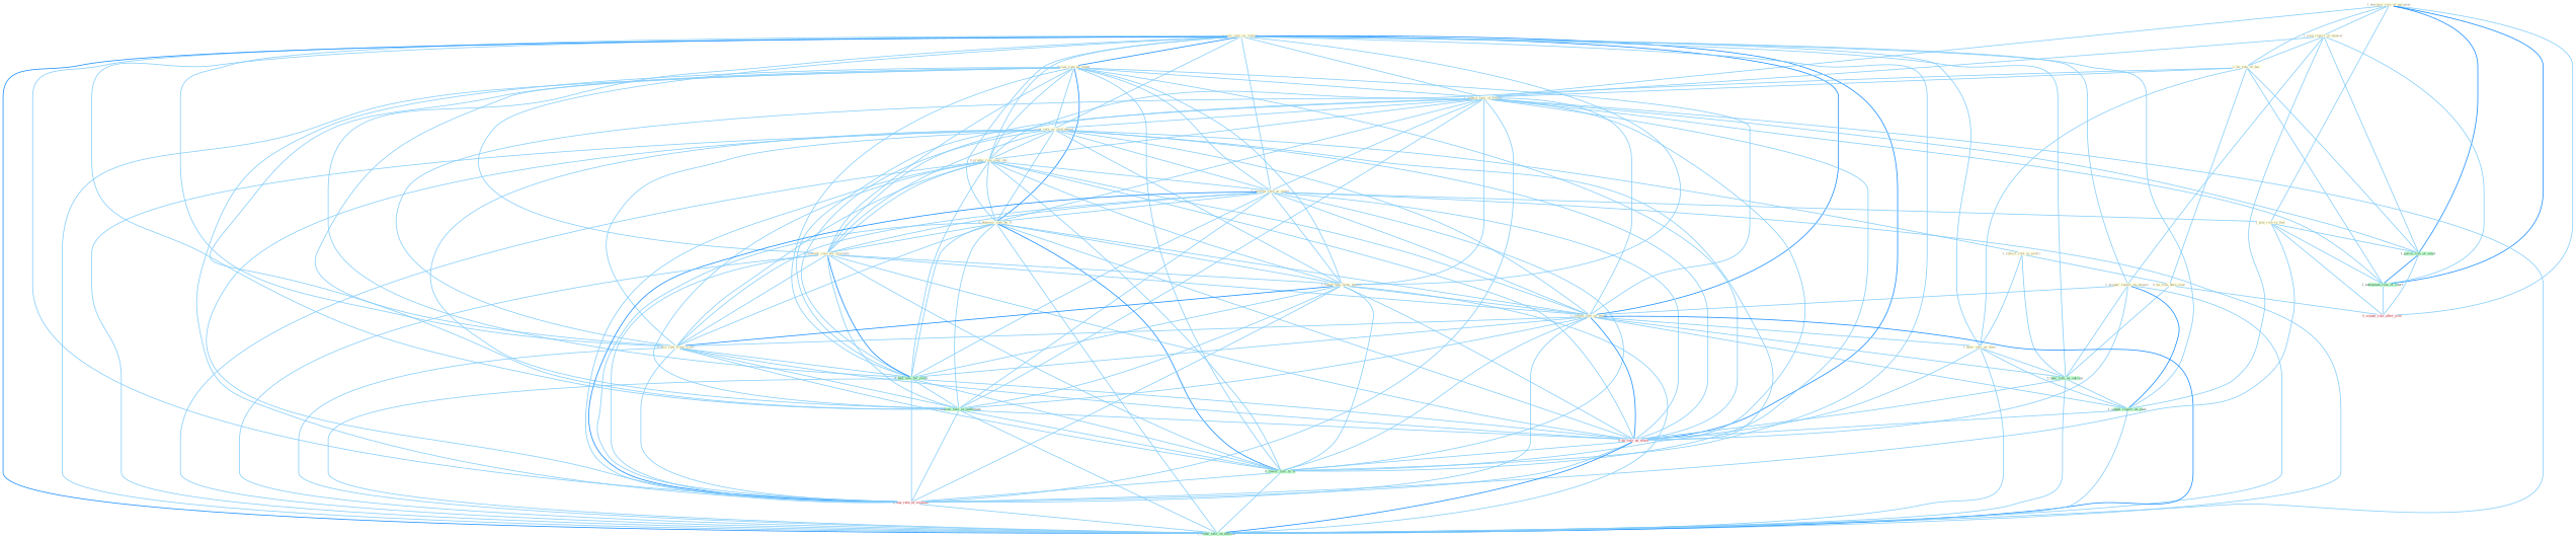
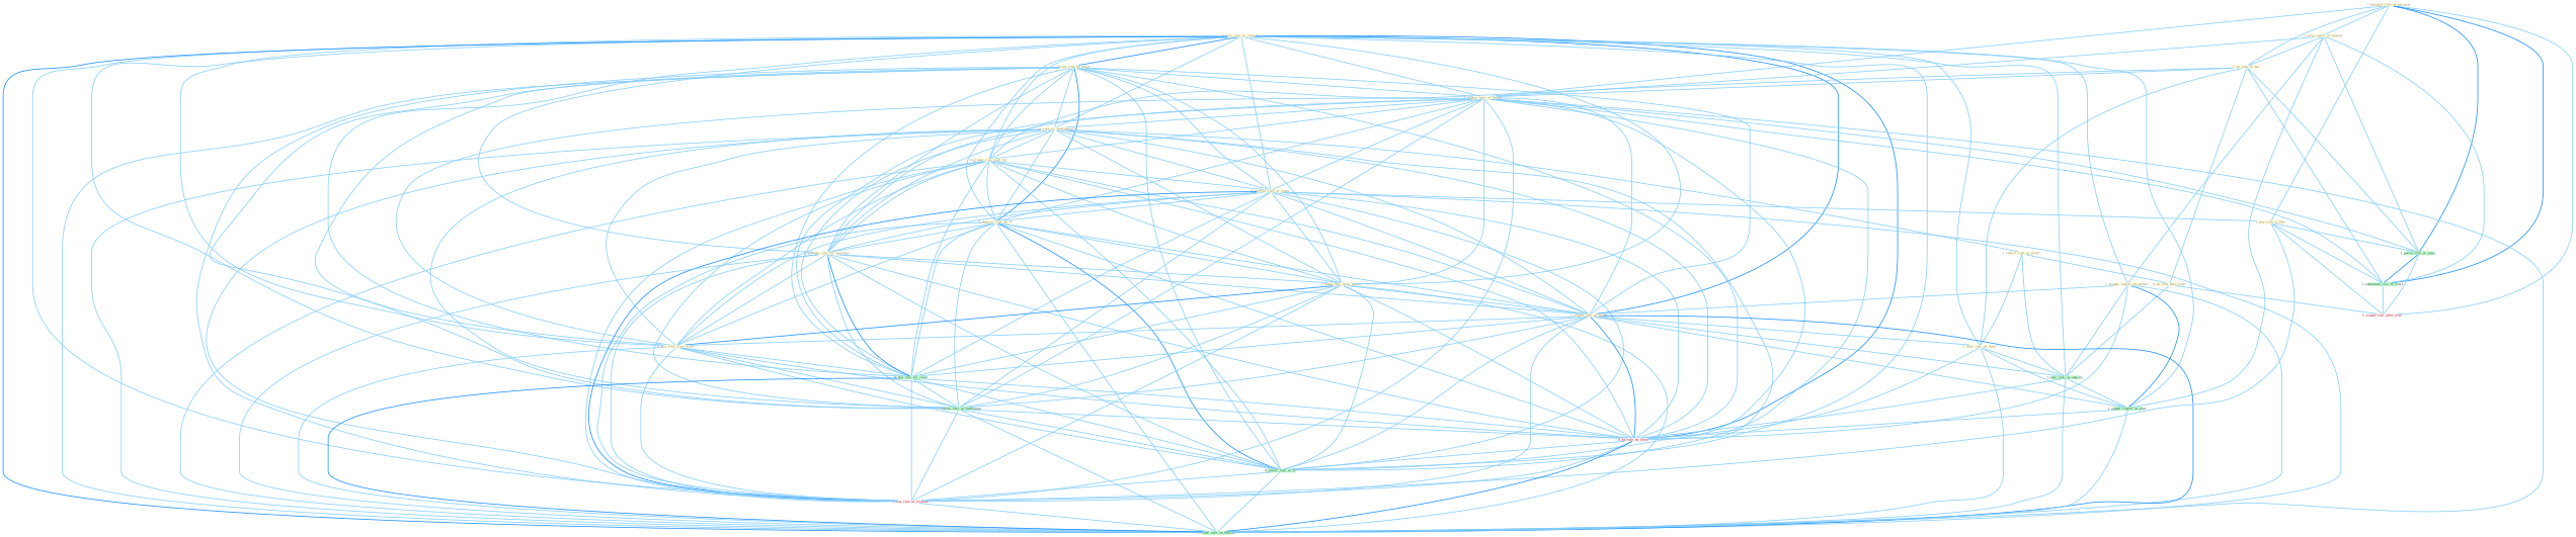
  graph {
    node [color="#ffffe0" fixedsize=true fontcolor="#8b7d6b" fontsize=4 shape=polygon style=filled]
    edge [color="#87cefa" w=1]
    "1_rais_rate_on_contain " [height=.06 width=.5]
    "1_downsiz_role_of_parastat " [height=.06 width=.5]
    "1_seen_report_of_unawar " [height=.06 width=.5]
    "0_rais_rate_by_point " [height=.06 width=.5]
    "1_be_rule_of_dai " [height=.06 width=.5]
    "1_expect_rate_of_return " [height=.06 width=.5]
    "0_us_rate_as_instrument " [height=.06 width=.5]
    "0_produc_rate_over_dai " [height=.06 width=.5]
    "1_reflect_risk_as_profil " [height=.06 width=.5]
    "0_increas_rate_in_coupl " [height=.06 width=.5]
    "0_depress_rate_by_% " [height=.06 width=.5]
    "0_be_risk_dure_year " [height=.06 width=.5]
    "1_prepar_report_on_impact " [height=.06 width=.5]
    "1_announc_rate_for_yearnum " [height=.06 width=.5]
    "1_found_rate_from_invest " [height=.06 width=.5]
    "1_retain_rate_on_paper " [height=.06 width=.5]
    "1_plai_role_in_fuel " [height=.06 width=.5]
    "1_have_rule_on_time " [height=.06 width=.5]
    "0_win_rate_from_critic " [height=.06 width=.5]
    "0_ha_rate_on_morn " [color="#fff0f5" fontcolor="#b22222" height=.06 width=.5]
    "0_eas_rate_in_respons " [color="#fff0f5" fontcolor="#b22222" height=.06 width=.5]
    "0_assum_role_after_year " [color="#fff0f5" fontcolor="#b22222" height=.06 width=.5]
    "1_take_risk_on_outcom " [color="#BDFCC9" fontcolor="#2f4f4f" height=.06 width=.5]
    "1_suppli_report_on_plan " [color="#BDFCC9" fontcolor="#2f4f4f" height=.06 width=.5]
    "0_had_rate_for_yield " [color="#BDFCC9" fontcolor="#2f4f4f" height=.06 width=.5]
    "0_confirm_rate_at_entitynam " [color="#BDFCC9" fontcolor="#2f4f4f" height=.06 width=.5]
    "0_lower_rate_to_% " [color="#BDFCC9" fontcolor="#2f4f4f" height=.06 width=.5]
    "1_reduc_rate_on_million " [color="#BDFCC9" fontcolor="#2f4f4f" height=.06 width=.5]
    "1_pursu_role_of_senat " [color="#BDFCC9" fontcolor="#2f4f4f" height=.06 width=.5]
    "1_entitynam_role_of_court " [color="#BDFCC9" fontcolor="#2f4f4f" height=.06 width=.5]
    subgraph sub_1 {
      "1_rais_rate_on_contain "
      "1_downsiz_role_of_parastat "
      "1_seen_report_of_unawar "
      "0_rais_rate_by_point "
      "1_be_rule_of_dai "
      "1_expect_rate_of_return "
      "0_us_rate_as_instrument "
      "0_produc_rate_over_dai "
      "1_reflect_risk_as_profil "
      "0_increas_rate_in_coupl "
      "0_depress_rate_by_% "
      "0_be_risk_dure_year "
      "1_prepar_report_on_impact "
      "1_announc_rate_for_yearnum "
      "1_found_rate_from_invest "
      "1_retain_rate_on_paper "
      "1_plai_role_in_fuel "
      "1_have_rule_on_time "
      "0_win_rate_from_critic "
    }
    subgraph sub_2 {
      "0_ha_rate_on_morn "
      "0_eas_rate_in_respons "
      "0_assum_role_after_year "
    }
    "1_rais_rate_on_contain " -- "0_rais_rate_by_point " [color="#1e90ff" w=2]
    "1_rais_rate_on_contain " -- "1_expect_rate_of_return "
    "1_rais_rate_on_contain " -- "0_us_rate_as_instrument "
    "1_rais_rate_on_contain " -- "0_produc_rate_over_dai "
    "1_rais_rate_on_contain " -- "0_increas_rate_in_coupl "
    "1_rais_rate_on_contain " -- "0_depress_rate_by_% "
    "1_rais_rate_on_contain " -- "1_prepar_report_on_impact "
    "1_rais_rate_on_contain " -- "1_announc_rate_for_yearnum "
    "1_rais_rate_on_contain " -- "1_found_rate_from_invest "
    "1_rais_rate_on_contain " -- "1_retain_rate_on_paper " [color="#1e90ff" w=2]
    "1_rais_rate_on_contain " -- "1_have_rule_on_time "
    "1_rais_rate_on_contain " -- "0_win_rate_from_critic "
    "1_rais_rate_on_contain " -- "0_ha_rate_on_morn " [color="#1e90ff" w=2]
    "1_rais_rate_on_contain " -- "0_eas_rate_in_respons "
    "1_rais_rate_on_contain " -- "1_take_risk_on_outcom "
    "1_rais_rate_on_contain " -- "1_suppli_report_on_plan "
    "1_rais_rate_on_contain " -- "0_had_rate_for_yield "
    "1_rais_rate_on_contain " -- "0_confirm_rate_at_entitynam "
    "1_rais_rate_on_contain " -- "0_lower_rate_to_% "
    "1_rais_rate_on_contain " -- "1_reduc_rate_on_million " [color="#1e90ff" w=2]
    "1_downsiz_role_of_parastat " -- "1_seen_report_of_unawar "
    "1_downsiz_role_of_parastat " -- "1_be_rule_of_dai "
    "1_downsiz_role_of_parastat " -- "1_expect_rate_of_return "
    "1_downsiz_role_of_parastat " -- "1_plai_role_in_fuel "
    "1_downsiz_role_of_parastat " -- "0_assum_role_after_year "
    "1_downsiz_role_of_parastat " -- "1_pursu_role_of_senat " [color="#1e90ff" w=2]
    "1_downsiz_role_of_parastat " -- "1_entitynam_role_of_court " [color="#1e90ff" w=2]
    "1_seen_report_of_unawar " -- "1_be_rule_of_dai "
    "1_seen_report_of_unawar " -- "1_expect_rate_of_return "
    "1_seen_report_of_unawar " -- "1_prepar_report_on_impact "
    "1_seen_report_of_unawar " -- "1_suppli_report_on_plan "
    "1_seen_report_of_unawar " -- "1_pursu_role_of_senat "
    "1_seen_report_of_unawar " -- "1_entitynam_role_of_court "
    "0_rais_rate_by_point " -- "1_expect_rate_of_return "
    "0_rais_rate_by_point " -- "0_us_rate_as_instrument "
    "0_rais_rate_by_point " -- "0_produc_rate_over_dai "
    "0_rais_rate_by_point " -- "0_increas_rate_in_coupl "
    "0_rais_rate_by_point " -- "0_depress_rate_by_% " [color="#1e90ff" w=2]
    "0_rais_rate_by_point " -- "1_announc_rate_for_yearnum "
    "0_rais_rate_by_point " -- "1_found_rate_from_invest "
    "0_rais_rate_by_point " -- "1_retain_rate_on_paper "
    "0_rais_rate_by_point " -- "0_win_rate_from_critic "
    "0_rais_rate_by_point " -- "0_ha_rate_on_morn "
    "0_rais_rate_by_point " -- "0_eas_rate_in_respons "
    "0_rais_rate_by_point " -- "0_had_rate_for_yield "
    "0_rais_rate_by_point " -- "0_confirm_rate_at_entitynam "
    "0_rais_rate_by_point " -- "0_lower_rate_to_% "
    "0_rais_rate_by_point " -- "1_reduc_rate_on_million "
    "1_be_rule_of_dai " -- "1_expect_rate_of_return "
    "1_be_rule_of_dai " -- "0_produc_rate_over_dai "
    "1_be_rule_of_dai " -- "0_be_risk_dure_year "
    "1_be_rule_of_dai " -- "1_have_rule_on_time "
    "1_be_rule_of_dai " -- "1_pursu_role_of_senat "
    "1_be_rule_of_dai " -- "1_entitynam_role_of_court "
    "1_expect_rate_of_return " -- "0_us_rate_as_instrument "
    "1_expect_rate_of_return " -- "0_produc_rate_over_dai "
    "1_expect_rate_of_return " -- "0_increas_rate_in_coupl "
    "1_expect_rate_of_return " -- "0_depress_rate_by_% "
    "1_expect_rate_of_return " -- "1_announc_rate_for_yearnum "
    "1_expect_rate_of_return " -- "1_found_rate_from_invest "
    "1_expect_rate_of_return " -- "1_retain_rate_on_paper "
    "1_expect_rate_of_return " -- "0_win_rate_from_critic "
    "1_expect_rate_of_return " -- "0_ha_rate_on_morn "
    "1_expect_rate_of_return " -- "0_eas_rate_in_respons "
    "1_expect_rate_of_return " -- "0_had_rate_for_yield "
    "1_expect_rate_of_return " -- "0_confirm_rate_at_entitynam "
    "1_expect_rate_of_return " -- "0_lower_rate_to_% "
    "1_expect_rate_of_return " -- "1_reduc_rate_on_million "
    "1_expect_rate_of_return " -- "1_pursu_role_of_senat "
    "1_expect_rate_of_return " -- "1_entitynam_role_of_court "
    "0_us_rate_as_instrument " -- "0_produc_rate_over_dai "
    "0_us_rate_as_instrument " -- "1_reflect_risk_as_profil "
    "0_us_rate_as_instrument " -- "0_increas_rate_in_coupl "
    "0_us_rate_as_instrument " -- "0_depress_rate_by_% "
    "0_us_rate_as_instrument " -- "1_announc_rate_for_yearnum "
    "0_us_rate_as_instrument " -- "1_found_rate_from_invest "
    "0_us_rate_as_instrument " -- "1_retain_rate_on_paper "
    "0_us_rate_as_instrument " -- "0_win_rate_from_critic "
    "0_us_rate_as_instrument " -- "0_ha_rate_on_morn "
    "0_us_rate_as_instrument " -- "0_eas_rate_in_respons "
    "0_us_rate_as_instrument " -- "0_had_rate_for_yield "
    "0_us_rate_as_instrument " -- "0_confirm_rate_at_entitynam "
    "0_us_rate_as_instrument " -- "0_lower_rate_to_% "
    "0_us_rate_as_instrument " -- "1_reduc_rate_on_million "
    "0_produc_rate_over_dai " -- "0_increas_rate_in_coupl "
    "0_produc_rate_over_dai " -- "0_depress_rate_by_% "
    "0_produc_rate_over_dai " -- "1_announc_rate_for_yearnum "
    "0_produc_rate_over_dai " -- "1_found_rate_from_invest "
    "0_produc_rate_over_dai " -- "1_retain_rate_on_paper "
    "0_produc_rate_over_dai " -- "0_win_rate_from_critic "
    "0_produc_rate_over_dai " -- "0_ha_rate_on_morn "
    "0_produc_rate_over_dai " -- "0_eas_rate_in_respons "
    "0_produc_rate_over_dai " -- "0_had_rate_for_yield "
    "0_produc_rate_over_dai " -- "0_confirm_rate_at_entitynam "
    "0_produc_rate_over_dai " -- "0_lower_rate_to_% "
    "0_produc_rate_over_dai " -- "1_reduc_rate_on_million "
    "1_reflect_risk_as_profil " -- "0_be_risk_dure_year "
    "1_reflect_risk_as_profil " -- "1_have_rule_on_time "
    "1_reflect_risk_as_profil " -- "1_take_risk_on_outcom "
    "0_increas_rate_in_coupl " -- "0_depress_rate_by_% "
    "0_increas_rate_in_coupl " -- "1_announc_rate_for_yearnum "
    "0_increas_rate_in_coupl " -- "1_found_rate_from_invest "
    "0_increas_rate_in_coupl " -- "1_retain_rate_on_paper "
    "0_increas_rate_in_coupl " -- "1_plai_role_in_fuel "
    "0_increas_rate_in_coupl " -- "0_win_rate_from_critic "
    "0_increas_rate_in_coupl " -- "0_ha_rate_on_morn "
    "0_increas_rate_in_coupl " -- "0_eas_rate_in_respons " [color="#1e90ff" w=2]
    "0_increas_rate_in_coupl " -- "0_had_rate_for_yield "
    "0_increas_rate_in_coupl " -- "0_confirm_rate_at_entitynam "
    "0_increas_rate_in_coupl " -- "0_lower_rate_to_% "
    "0_increas_rate_in_coupl " -- "1_reduc_rate_on_million "
    "0_depress_rate_by_% " -- "1_announc_rate_for_yearnum "
    "0_depress_rate_by_% " -- "1_found_rate_from_invest "
    "0_depress_rate_by_% " -- "1_retain_rate_on_paper "
    "0_depress_rate_by_% " -- "0_win_rate_from_critic "
    "0_depress_rate_by_% " -- "0_ha_rate_on_morn "
    "0_depress_rate_by_% " -- "0_eas_rate_in_respons "
    "0_depress_rate_by_% " -- "0_had_rate_for_yield "
    "0_depress_rate_by_% " -- "0_confirm_rate_at_entitynam "
    "0_depress_rate_by_% " -- "0_lower_rate_to_% " [color="#1e90ff" w=2]
    "0_depress_rate_by_% " -- "1_reduc_rate_on_million "
    "0_be_risk_dure_year " -- "0_assum_role_after_year "
    "0_be_risk_dure_year " -- "1_take_risk_on_outcom "
    "1_prepar_report_on_impact " -- "1_retain_rate_on_paper "
    "1_prepar_report_on_impact " -- "0_ha_rate_on_morn "
    "1_prepar_report_on_impact " -- "1_take_risk_on_outcom "
    "1_prepar_report_on_impact " -- "1_suppli_report_on_plan " [color="#1e90ff" w=2]
    "1_prepar_report_on_impact " -- "1_reduc_rate_on_million "
    "1_announc_rate_for_yearnum " -- "1_found_rate_from_invest "
    "1_announc_rate_for_yearnum " -- "1_retain_rate_on_paper "
    "1_announc_rate_for_yearnum " -- "0_win_rate_from_critic "
    "1_announc_rate_for_yearnum " -- "0_ha_rate_on_morn "
    "1_announc_rate_for_yearnum " -- "0_eas_rate_in_respons "
    "1_announc_rate_for_yearnum " -- "0_had_rate_for_yield " [color="#1e90ff" w=2]
    "1_announc_rate_for_yearnum " -- "0_confirm_rate_at_entitynam "
    "1_announc_rate_for_yearnum " -- "0_lower_rate_to_% "
    "1_announc_rate_for_yearnum " -- "1_reduc_rate_on_million "
    "1_found_rate_from_invest " -- "1_retain_rate_on_paper "
    "1_found_rate_from_invest " -- "0_win_rate_from_critic " [color="#1e90ff" w=2]
    "1_found_rate_from_invest " -- "0_ha_rate_on_morn "
    "1_found_rate_from_invest " -- "0_eas_rate_in_respons "
    "1_found_rate_from_invest " -- "0_had_rate_for_yield "
    "1_found_rate_from_invest " -- "0_confirm_rate_at_entitynam "
    "1_found_rate_from_invest " -- "0_lower_rate_to_% "
    "1_found_rate_from_invest " -- "1_reduc_rate_on_million "
    "1_retain_rate_on_paper " -- "1_have_rule_on_time "
    "1_retain_rate_on_paper " -- "0_win_rate_from_critic "
    "1_retain_rate_on_paper " -- "0_ha_rate_on_morn " [color="#1e90ff" w=2]
    "1_retain_rate_on_paper " -- "0_eas_rate_in_respons "
    "1_retain_rate_on_paper " -- "1_take_risk_on_outcom "
    "1_retain_rate_on_paper " -- "1_suppli_report_on_plan "
    "1_retain_rate_on_paper " -- "0_had_rate_for_yield "
    "1_retain_rate_on_paper " -- "0_confirm_rate_at_entitynam "
    "1_retain_rate_on_paper " -- "0_lower_rate_to_% "
    "1_retain_rate_on_paper " -- "1_reduc_rate_on_million " [color="#1e90ff" w=2]
    "1_plai_role_in_fuel " -- "0_eas_rate_in_respons "
    "1_plai_role_in_fuel " -- "0_assum_role_after_year "
    "1_plai_role_in_fuel " -- "1_pursu_role_of_senat "
    "1_plai_role_in_fuel " -- "1_entitynam_role_of_court "
    "1_have_rule_on_time " -- "0_ha_rate_on_morn "
    "1_have_rule_on_time " -- "1_take_risk_on_outcom "
    "1_have_rule_on_time " -- "1_suppli_report_on_plan "
    "1_have_rule_on_time " -- "1_reduc_rate_on_million "
    "0_win_rate_from_critic " -- "0_ha_rate_on_morn "
    "0_win_rate_from_critic " -- "0_eas_rate_in_respons "
    "0_win_rate_from_critic " -- "0_had_rate_for_yield "
    "0_win_rate_from_critic " -- "0_confirm_rate_at_entitynam "
    "0_win_rate_from_critic " -- "0_lower_rate_to_% "
    "0_win_rate_from_critic " -- "1_reduc_rate_on_million "
    "0_ha_rate_on_morn " -- "0_eas_rate_in_respons "
    "0_ha_rate_on_morn " -- "0_lower_rate_to_% "
    "0_ha_rate_on_morn " -- "1_reduc_rate_on_million " [color="#1e90ff" w=2]
    "0_eas_rate_in_respons " -- "1_reduc_rate_on_million "
    "1_take_risk_on_outcom " -- "0_ha_rate_on_morn "
    "1_take_risk_on_outcom " -- "1_suppli_report_on_plan "
    "1_take_risk_on_outcom " -- "1_reduc_rate_on_million "
    "1_suppli_report_on_plan " -- "0_ha_rate_on_morn "
    "1_suppli_report_on_plan " -- "1_reduc_rate_on_million "
    "0_had_rate_for_yield " -- "0_ha_rate_on_morn "
    "0_had_rate_for_yield " -- "0_eas_rate_in_respons "
    "0_had_rate_for_yield " -- "0_confirm_rate_at_entitynam "
    "0_had_rate_for_yield " -- "0_lower_rate_to_% "
-   "0_had_rate_for_yield " -- "1_reduc_rate_on_million "
+   "0_had_rate_for_yield " -- "1_reduc_rate_on_million " [color="#1e90ff"]
    "0_confirm_rate_at_entitynam " -- "0_ha_rate_on_morn "
    "0_confirm_rate_at_entitynam " -- "0_eas_rate_in_respons "
    "0_confirm_rate_at_entitynam " -- "0_lower_rate_to_% "
    "0_confirm_rate_at_entitynam " -- "1_reduc_rate_on_million "
    "0_lower_rate_to_% " -- "0_eas_rate_in_respons "
    "0_lower_rate_to_% " -- "1_reduc_rate_on_million "
    "1_pursu_role_of_senat " -- "0_assum_role_after_year "
    "1_pursu_role_of_senat " -- "1_entitynam_role_of_court " [color="#1e90ff" w=2]
    "1_entitynam_role_of_court " -- "0_assum_role_after_year "
  }
